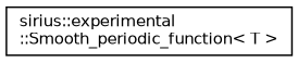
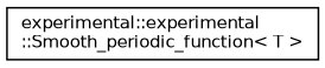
  digraph {
    rankdir=LR
-   n1 [color=black fillcolor=white fontname=Helvetica fontsize=10 height=0.2 label="sirius::experimental\l::Smooth_periodic_function\< T \>" shape=record style=filled width=0.4]
+   n1 [color=black fillcolor=white fontname=Helvetica fontsize=10 height=0.2 label="experimental::experimental\l::Smooth_periodic_function\< T \>" shape=record style=filled width=0.4]
  }
